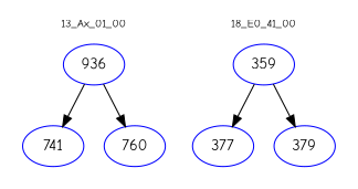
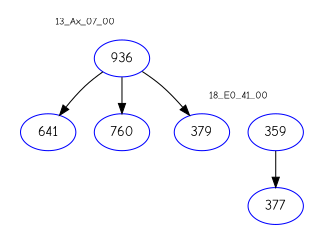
  digraph {
    fontname="Comic Neue"
    node [color=blue fontname="Comic Neue"]
    edge [color=black fontname="Comic Neue"]
    n1 [label=936]
-   n2 [label=741]
+   n2 [label=641]
    n3 [label=760]
    n4 [label=359]
    n5 [label=377]
    n6 [label=379]
    subgraph cluster_1 {
      color=white
      fontsize=10
-     label="13_Ax_01_00"
+     label="13_Ax_07_00"
      n1
      n2
      n3
    }
    subgraph cluster_2 {
      color=white
      fontsize=10
      label="18_E0_41_00"
      n4
      n5
      n6
    }
    n1 -> n2
    n1 -> n3
    n4 -> n5
-   n4 -> n6
+   n1 -> n6
  }
